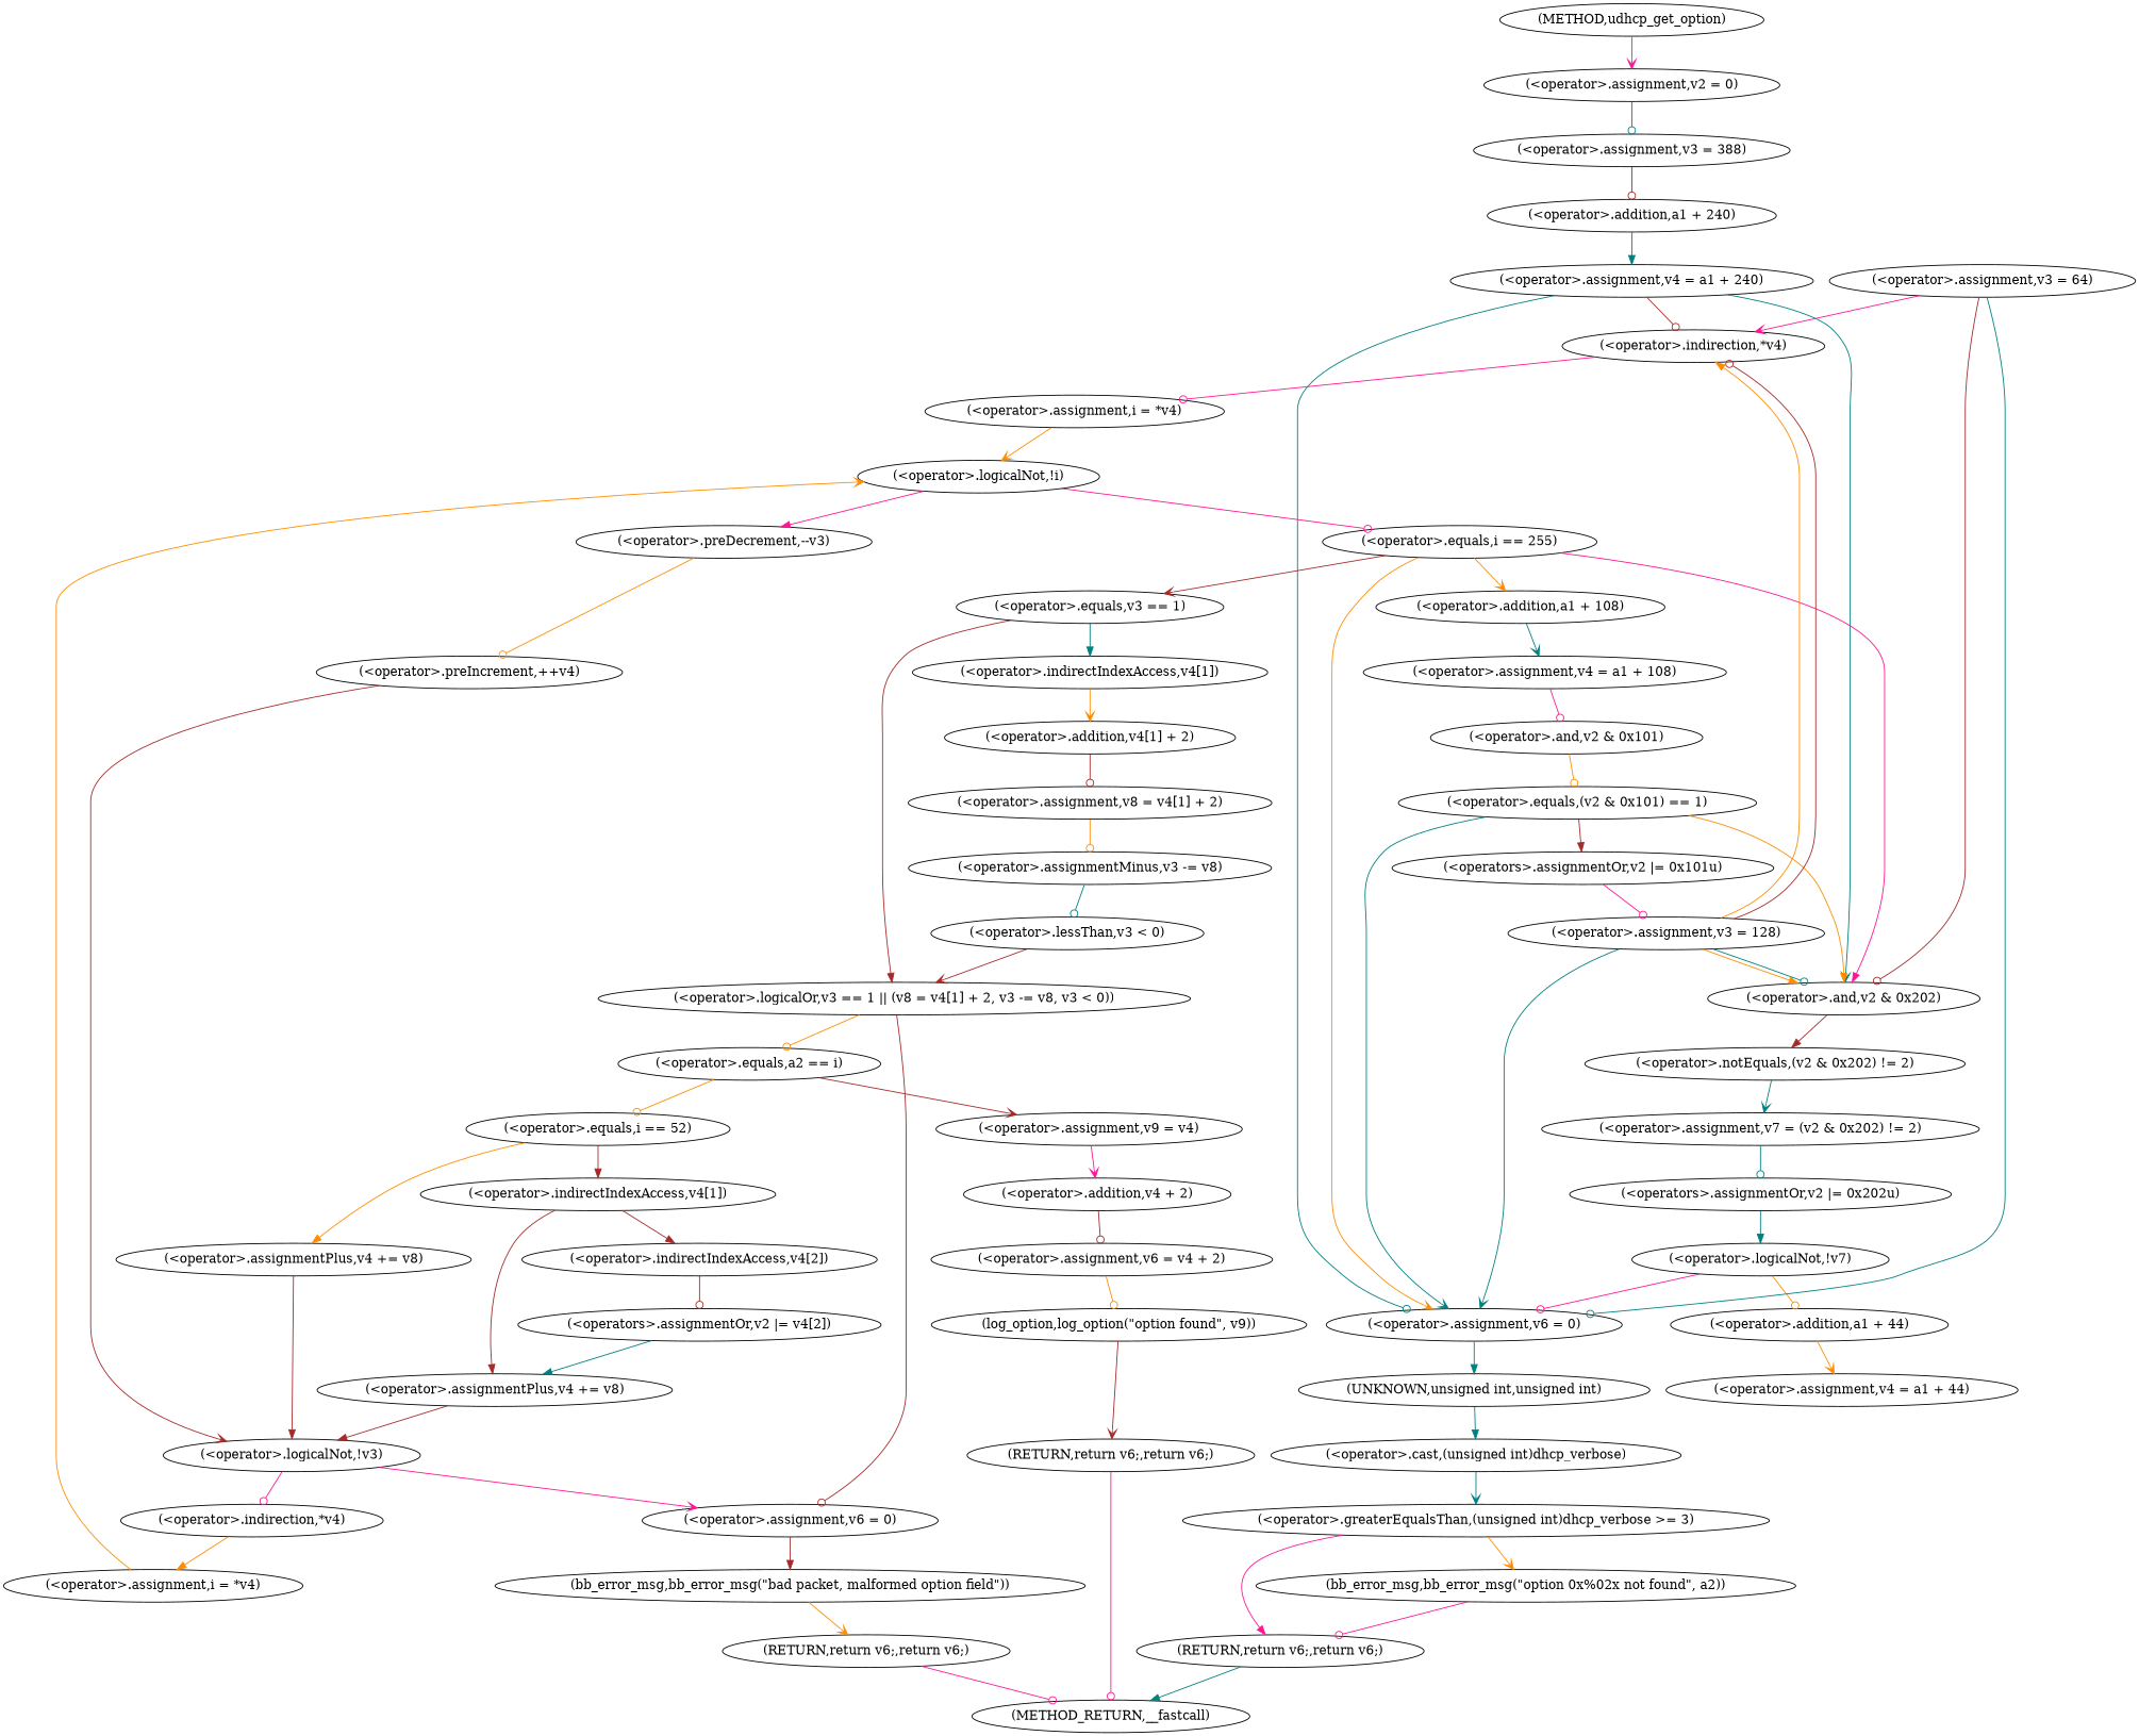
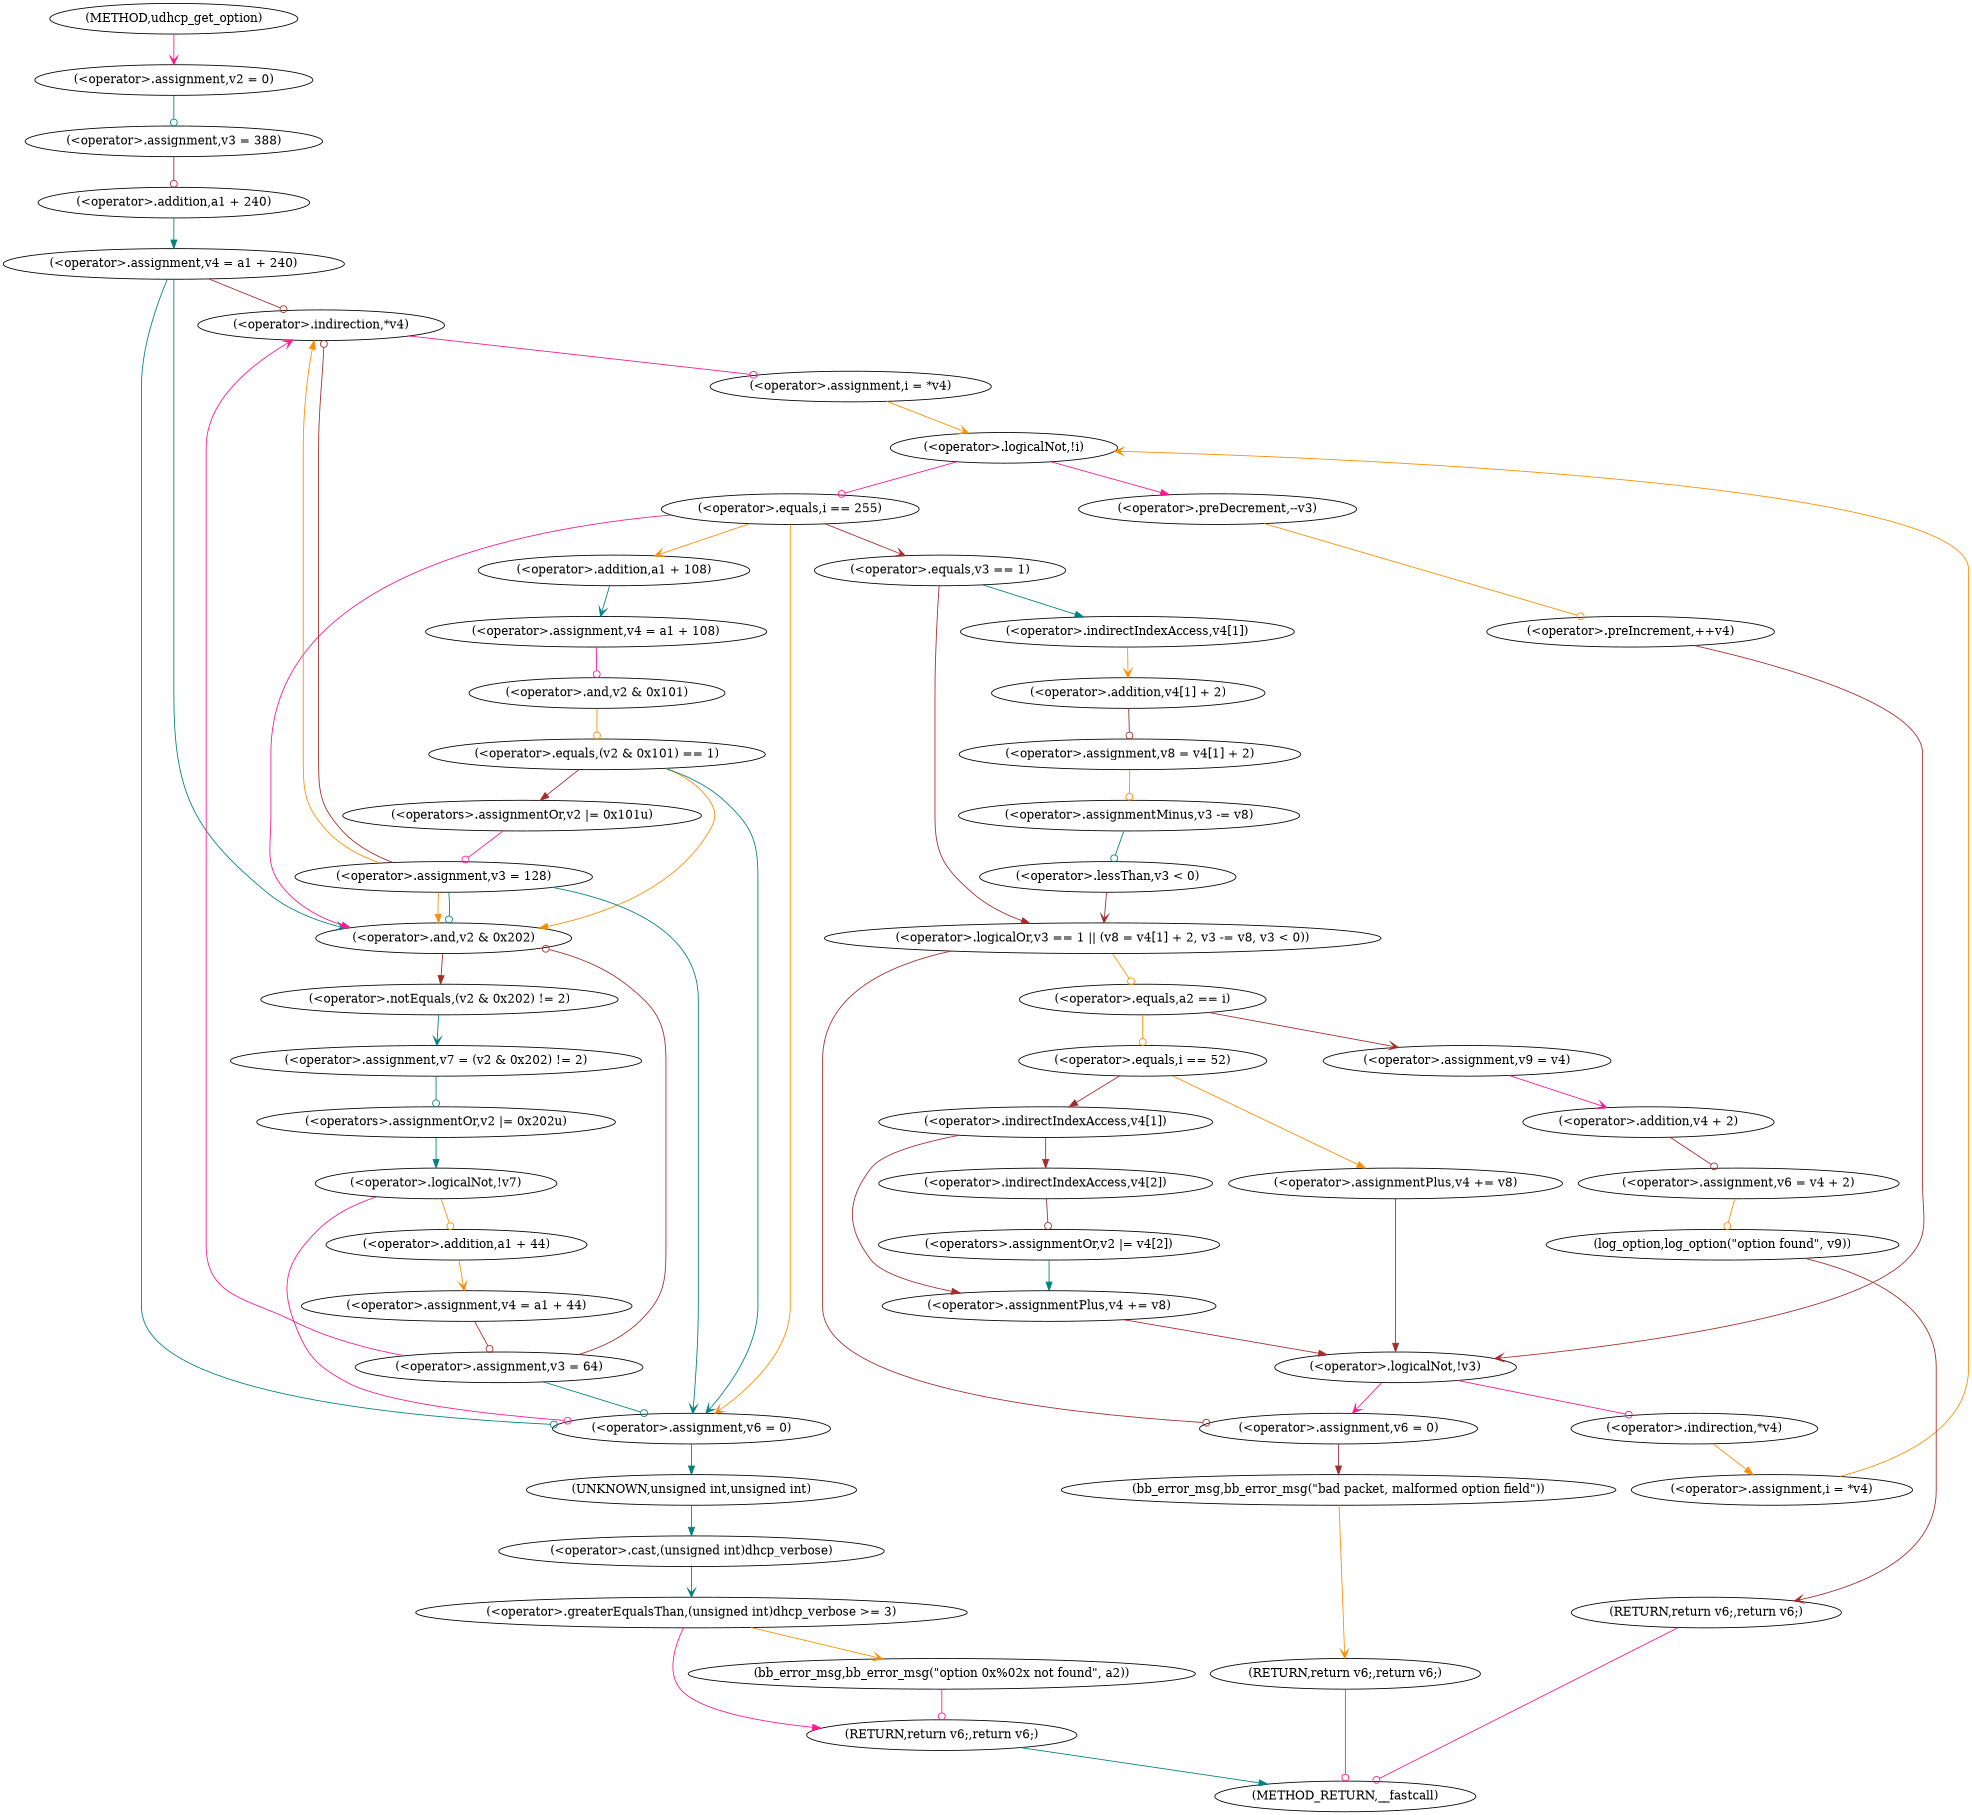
  digraph {
    edge [arrowhead=odot color=brown]
    n1 [label="(<operator>.assignment,v2 = 0)"]
    n2 [label="(<operator>.assignment,v3 = 388)"]
    n3 [label="(<operator>.addition,a1 + 240)"]
    n4 [label="(<operator>.assignment,v4 = a1 + 240)"]
    n5 [label="(<operator>.indirection,*v4)"]
    n6 [label="(<operator>.and,v2 & 0x202)"]
    n7 [label="(<operator>.assignment,v6 = 0)"]
    n8 [label="(<operator>.assignment,i = *v4)"]
    n9 [label="(<operator>.notEquals,(v2 & 0x202) != 2)"]
    n10 [label="(UNKNOWN,unsigned int,unsigned int)"]
    n11 [label="(<operator>.logicalNot,!i)"]
    n12 [label="(<operator>.preDecrement,--v3)"]
    n13 [label="(<operator>.equals,i == 255)"]
    n14 [label="(<operator>.assignment,i = *v4)"]
    n15 [label="(<operator>.indirection,*v4)"]
    n16 [label="(<operator>.preIncrement,++v4)"]
    n17 [label="(<operator>.equals,v3 == 1)"]
    n18 [label="(<operator>.addition,a1 + 108)"]
    n19 [label="(<operator>.logicalNot,!v3)"]
    n20 [label="(<operator>.assignment,v6 = 0)"]
    n21 [label="(<operator>.logicalOr,v3 == 1 || (v8 = v4[1] + 2, v3 -= v8, v3 < 0))"]
    n22 [label="(<operator>.indirectIndexAccess,v4[1])"]
    n23 [label="(<operator>.assignment,v4 = a1 + 108)"]
    n24 [label="(<operator>.equals,a2 == i)"]
    n25 [label="(bb_error_msg,bb_error_msg(\"bad packet, malformed option field\"))"]
    n26 [label="(<operator>.assignment,v9 = v4)"]
    n27 [label="(<operator>.equals,i == 52)"]
    n28 [label="(<operator>.addition,v4[1] + 2)"]
    n29 [label="(<operator>.assignment,v8 = v4[1] + 2)"]
    n30 [label="(<operator>.assignmentMinus,v3 -= v8)"]
    n31 [label="(<operator>.lessThan,v3 < 0)"]
    n32 [label="(RETURN,return v6;,return v6;)"]
    n33 [label="(METHOD_RETURN,__fastcall)"]
    n34 [label="(<operator>.addition,v4 + 2)"]
    n35 [label="(<operator>.indirectIndexAccess,v4[1])"]
    n36 [label="(<operator>.assignmentPlus,v4 += v8)"]
    n37 [label="(<operator>.assignment,v6 = v4 + 2)"]
    n38 [label="(log_option,log_option(\"option found\", v9))"]
    n39 [label="(RETURN,return v6;,return v6;)"]
    n40 [label="(<operator>.indirectIndexAccess,v4[2])"]
    n41 [label="(<operator>.assignmentPlus,v4 += v8)"]
    n42 [label="(<operators>.assignmentOr,v2 |= v4[2])"]
    n43 [label="(<operator>.and,v2 & 0x101)"]
    n44 [label="(<operator>.equals,(v2 & 0x101) == 1)"]
    n45 [label="(<operators>.assignmentOr,v2 |= 0x101u)"]
    n46 [label="(<operator>.assignment,v3 = 128)"]
    n47 [label="(<operator>.assignment,v7 = (v2 & 0x202) != 2)"]
    n48 [label="(<operators>.assignmentOr,v2 |= 0x202u)"]
    n49 [label="(<operator>.logicalNot,!v7)"]
    n50 [label="(<operator>.addition,a1 + 44)"]
    n51 [label="(<operator>.assignment,v4 = a1 + 44)"]
    n52 [label="(<operator>.assignment,v3 = 64)"]
    n53 [label="(<operator>.cast,(unsigned int)dhcp_verbose)"]
    n54 [label="(<operator>.greaterEqualsThan,(unsigned int)dhcp_verbose >= 3)"]
    n55 [label="(bb_error_msg,bb_error_msg(\"option 0x%02x not found\", a2))"]
    n56 [label="(RETURN,return v6;,return v6;)"]
    n57 [label="(METHOD,udhcp_get_option)"]
    n1 -> n2 [color=teal]
    n2 -> n3
    n3 -> n4 [arrowhead=normal color=teal]
    n4 -> n5
    n4 -> n6 [arrowhead=vee color=teal]
    n4 -> n7 [color=teal]
    n5 -> n8 [color=deeppink]
    n6 -> n9 [arrowhead=normal]
    n7 -> n10 [arrowhead=normal color=teal]
    n8 -> n11 [arrowhead=vee color=darkorange]
    n9 -> n47 [arrowhead=vee color=teal]
    n10 -> n53 [arrowhead=normal color=teal]
    n11 -> n12 [arrowhead=normal color=deeppink]
    n11 -> n13 [color=deeppink]
    n12 -> n16 [color=darkorange]
    n13 -> n6 [arrowhead=normal color=deeppink]
    n13 -> n7 [arrowhead=vee color=darkorange]
    n13 -> n17 [arrowhead=vee]
    n13 -> n18 [arrowhead=vee color=darkorange]
    n14 -> n11 [arrowhead=vee color=darkorange]
    n15 -> n14 [arrowhead=normal color=darkorange]
    n16 -> n19 [arrowhead=vee]
    n17 -> n21 [arrowhead=normal]
    n17 -> n22 [arrowhead=normal color=teal]
    n18 -> n23 [arrowhead=vee color=teal]
    n19 -> n15 [color=deeppink]
    n19 -> n20 [arrowhead=vee color=deeppink]
    n20 -> n25 [arrowhead=normal]
    n21 -> n20
    n21 -> n24 [color=darkorange]
    n22 -> n28 [arrowhead=vee color=darkorange]
    n23 -> n43 [color=deeppink]
    n24 -> n26 [arrowhead=vee]
    n24 -> n27 [color=darkorange]
    n25 -> n32 [arrowhead=vee color=darkorange]
    n26 -> n34 [arrowhead=vee color=deeppink]
    n27 -> n35 [arrowhead=normal]
    n27 -> n36 [arrowhead=normal color=darkorange]
    n28 -> n29
    n29 -> n30 [color=darkorange]
    n30 -> n31 [color=teal]
    n31 -> n21 [arrowhead=vee]
    n32 -> n33 [color=deeppink]
    n34 -> n37
    n35 -> n40 [arrowhead=normal]
    n35 -> n41 [arrowhead=normal]
    n36 -> n19 [arrowhead=normal]
    n37 -> n38 [color=darkorange]
    n38 -> n39 [arrowhead=vee]
    n39 -> n33 [color=deeppink]
    n40 -> n42
    n41 -> n19 [arrowhead=normal]
    n42 -> n41 [arrowhead=normal color=teal]
    n43 -> n44 [color=darkorange]
    n44 -> n6 [arrowhead=normal color=darkorange]
    n44 -> n7 [arrowhead=vee color=teal]
    n44 -> n45 [arrowhead=normal]
    n45 -> n46 [color=deeppink]
    n46 -> n5 [arrowhead=normal color=darkorange]
    n46 -> n5
    n46 -> n6 [arrowhead=normal color=darkorange]
    n46 -> n6 [color=teal]
    n46 -> n7 [arrowhead=vee color=teal]
    n47 -> n48 [color=teal]
    n48 -> n49 [arrowhead=normal color=teal]
    n49 -> n7 [color=deeppink]
    n49 -> n50 [color=darkorange]
    n50 -> n51 [arrowhead=vee color=darkorange]
+   n51 -> n52
    n52 -> n5 [arrowhead=vee color=deeppink]
    n52 -> n6
    n52 -> n7 [color=teal]
    n53 -> n54 [arrowhead=vee color=teal]
    n54 -> n55 [arrowhead=vee color=darkorange]
    n54 -> n56 [arrowhead=normal color=deeppink]
    n55 -> n56 [color=deeppink]
    n56 -> n33 [arrowhead=normal color=teal]
    n57 -> n1 [arrowhead=vee color=deeppink]
  }
